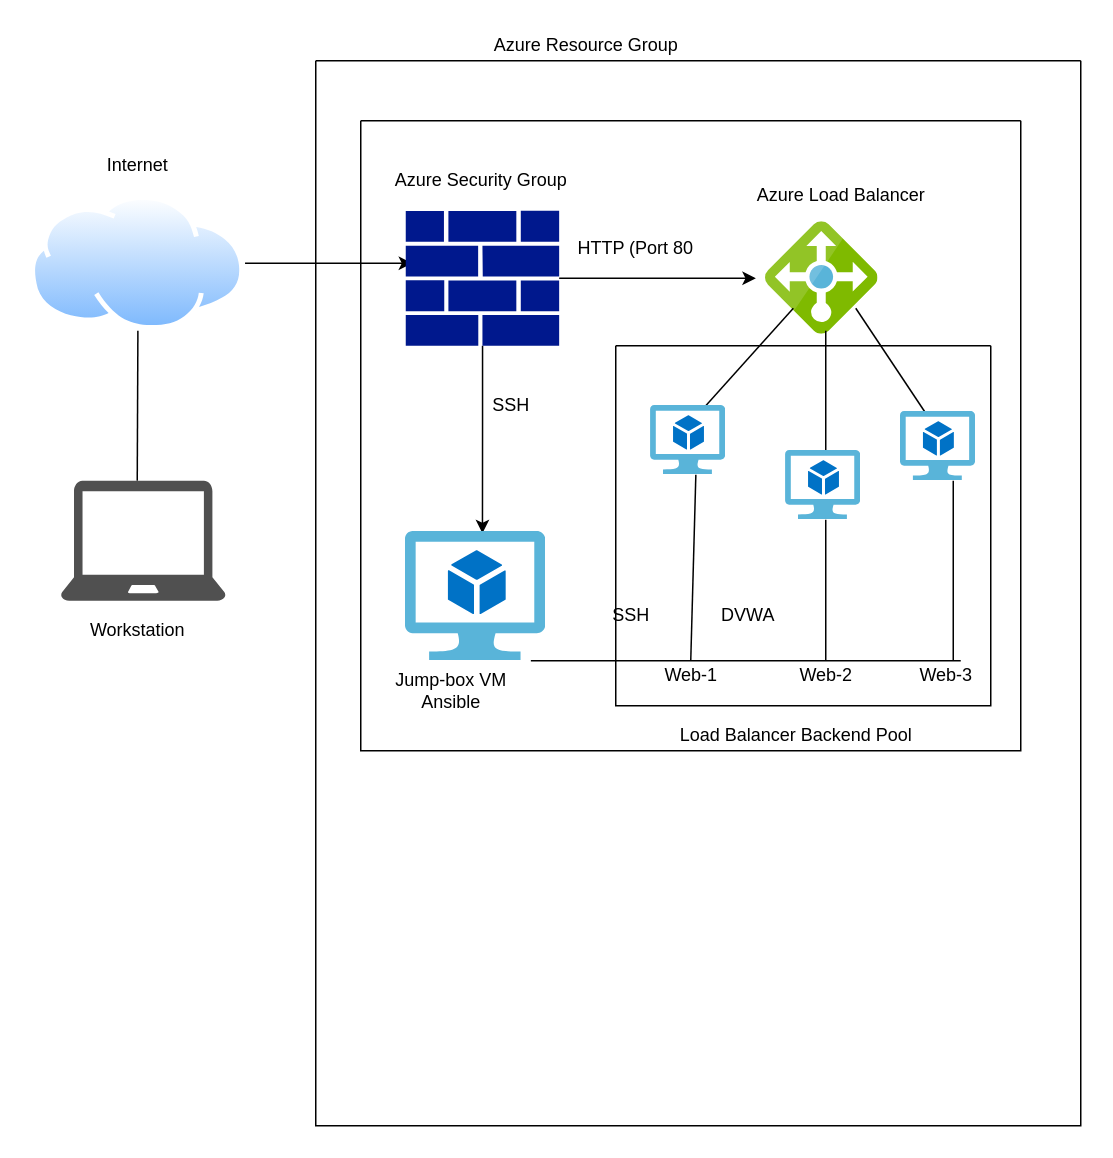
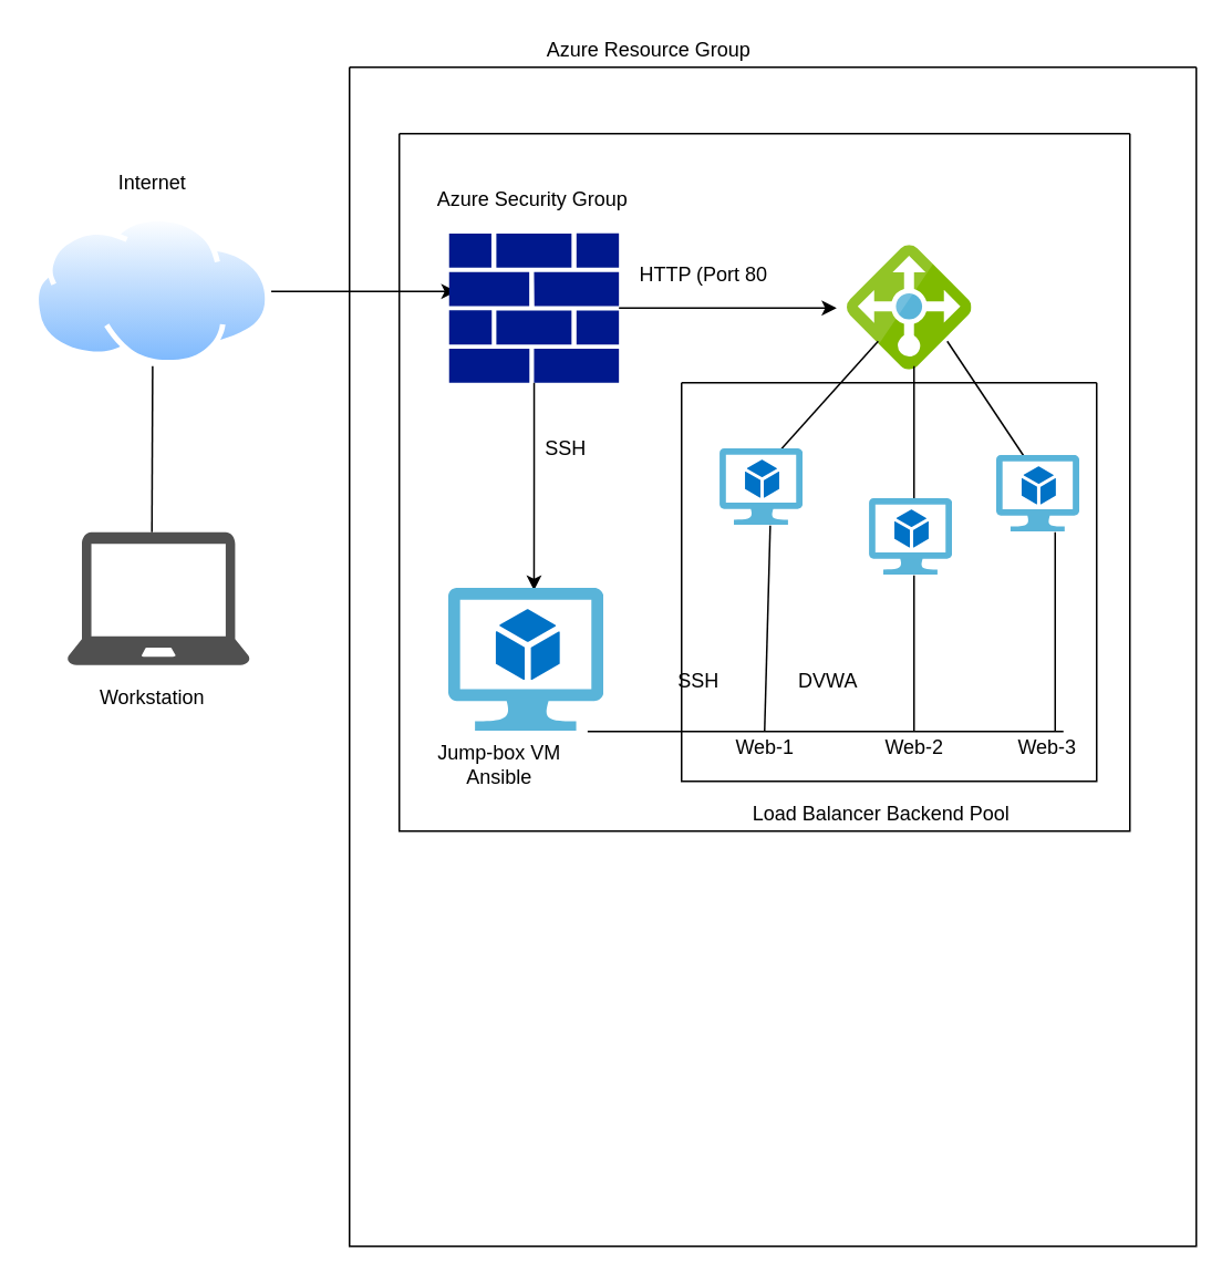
  <mxCell id="0" />
  <mxCell id="1" parent="0" />
  <mxCell id="2" value="" style="edgeStyle=orthogonalEdgeStyle;rounded=0;orthogonalLoop=1;jettySize=auto;html=1;" edge="1" parent="1" source="3"><mxGeometry relative="1" as="geometry"><mxPoint x="274.29" y="175" as="targetPoint" /></mxGeometry></mxCell>
  <mxCell id="3" value="" style="aspect=fixed;perimeter=ellipsePerimeter;html=1;align=center;shadow=0;dashed=0;spacingTop=3;image;image=img/lib/active_directory/internet_cloud.svg;" vertex="1" parent="1"><mxGeometry x="20" y="130" width="142.86" height="90" as="geometry" /></mxCell>
  <mxCell id="4" value="" style="endArrow=none;html=1;rounded=0;entryX=0.5;entryY=1;entryDx=0;entryDy=0;" edge="1" parent="1" target="3"><mxGeometry width="50" height="50" relative="1" as="geometry"><mxPoint x="91" y="320" as="sourcePoint" /><mxPoint x="91.342" y="254" as="targetPoint" /></mxGeometry></mxCell>
  <mxCell id="5" value="" style="sketch=0;pointerEvents=1;shadow=0;dashed=0;html=1;strokeColor=none;fillColor=#505050;labelPosition=center;verticalLabelPosition=bottom;verticalAlign=top;outlineConnect=0;align=center;shape=mxgraph.office.devices.laptop;" vertex="1" parent="1"><mxGeometry x="40" y="320" width="110" height="80" as="geometry" /></mxCell>
  <mxCell id="6" value="" style="edgeStyle=orthogonalEdgeStyle;rounded=0;orthogonalLoop=1;jettySize=auto;html=1;" edge="1" parent="1" source="8" target="10"><mxGeometry relative="1" as="geometry" /></mxCell>
  <mxCell id="7" value="" style="edgeStyle=orthogonalEdgeStyle;rounded=0;orthogonalLoop=1;jettySize=auto;html=1;" edge="1" parent="1" source="8" target="12"><mxGeometry relative="1" as="geometry" /></mxCell>
  <mxCell id="8" value="" style="sketch=0;aspect=fixed;pointerEvents=1;shadow=0;dashed=0;html=1;strokeColor=none;labelPosition=center;verticalLabelPosition=bottom;verticalAlign=top;align=center;fillColor=#00188D;shape=mxgraph.mscae.enterprise.firewall" vertex="1" parent="1"><mxGeometry x="270" y="140" width="102.27" height="90" as="geometry" /></mxCell>
  <mxCell id="9" value="Azure Security Group" style="text;html=1;align=center;verticalAlign=middle;resizable=0;points=[];autosize=1;strokeColor=none;fillColor=none;" vertex="1" parent="1"><mxGeometry x="255" y="110" width="130" height="20" as="geometry" /></mxCell>
  <mxCell id="10" value="" style="shape=waypoint;sketch=0;size=6;pointerEvents=1;points=[];fillColor=#00188D;resizable=0;rotatable=0;perimeter=centerPerimeter;snapToPoint=1;shadow=0;dashed=0;verticalAlign=top;strokeColor=none;" vertex="1" parent="1"><mxGeometry x="301.135" y="335" width="40" height="40" as="geometry" /></mxCell>
  <mxCell id="11" value="" style="sketch=0;aspect=fixed;html=1;points=[];align=center;image;fontSize=12;image=img/lib/mscae/Virtual_Machine_2.svg;" vertex="1" parent="1"><mxGeometry x="270" y="354" width="93.48" height="86" as="geometry" /></mxCell>
  <mxCell id="12" value="" style="shape=waypoint;sketch=0;size=6;pointerEvents=1;points=[];fillColor=#00188D;resizable=0;rotatable=0;perimeter=centerPerimeter;snapToPoint=1;shadow=0;dashed=0;verticalAlign=top;strokeColor=none;" vertex="1" parent="1"><mxGeometry x="483.405" y="165" width="40" height="40" as="geometry" /></mxCell>
  <mxCell id="13" value="" style="sketch=0;aspect=fixed;html=1;points=[];align=center;image;fontSize=12;image=img/lib/mscae/Load_Balancer_feature.svg;" vertex="1" parent="1"><mxGeometry x="510" y="147.5" width="75" height="75" as="geometry" /></mxCell>
  <mxCell id="14" value="" style="endArrow=none;html=1;rounded=0;" edge="1" parent="1"><mxGeometry width="50" height="50" relative="1" as="geometry"><mxPoint x="470" y="270" as="sourcePoint" /><mxPoint x="528.4" y="205" as="targetPoint" /></mxGeometry></mxCell>
  <mxCell id="15" value="" style="endArrow=none;html=1;rounded=0;" edge="1" parent="1"><mxGeometry width="50" height="50" relative="1" as="geometry"><mxPoint x="550" y="300" as="sourcePoint" /><mxPoint x="550" y="220" as="targetPoint" /></mxGeometry></mxCell>
  <mxCell id="16" value="" style="endArrow=none;html=1;rounded=0;" edge="1" parent="1"><mxGeometry width="50" height="50" relative="1" as="geometry"><mxPoint x="570" y="205" as="sourcePoint" /><mxPoint x="620" y="280" as="targetPoint" /></mxGeometry></mxCell>
  <mxCell id="17" value="" style="sketch=0;aspect=fixed;html=1;points=[];align=center;image;fontSize=12;image=img/lib/mscae/Virtual_Machine_2.svg;" vertex="1" parent="1"><mxGeometry x="433.4" y="270" width="50" height="46" as="geometry" /></mxCell>
  <mxCell id="18" value="" style="sketch=0;aspect=fixed;html=1;points=[];align=center;image;fontSize=12;image=img/lib/mscae/Virtual_Machine_2.svg;" vertex="1" parent="1"><mxGeometry x="523.4" y="300" width="50" height="46" as="geometry" /></mxCell>
  <mxCell id="19" value="" style="sketch=0;aspect=fixed;html=1;points=[];align=center;image;fontSize=12;image=img/lib/mscae/Virtual_Machine_2.svg;" vertex="1" parent="1"><mxGeometry x="600" y="274" width="50" height="46" as="geometry" /></mxCell>
  <mxCell id="20" value="Internet" style="text;html=1;align=center;verticalAlign=middle;resizable=0;points=[];autosize=1;strokeColor=none;fillColor=none;" vertex="1" parent="1"><mxGeometry x="61.43" y="100" width="60" height="20" as="geometry" /></mxCell>
  <mxCell id="21" value="Workstation" style="text;html=1;align=center;verticalAlign=middle;resizable=0;points=[];autosize=1;strokeColor=none;fillColor=none;" vertex="1" parent="1"><mxGeometry x="51.43" y="410" width="80" height="20" as="geometry" /></mxCell>
  <mxCell id="22" value="SSH" style="text;html=1;align=center;verticalAlign=middle;resizable=0;points=[];autosize=1;strokeColor=none;fillColor=none;" vertex="1" parent="1"><mxGeometry x="320" y="260" width="40" height="20" as="geometry" /></mxCell>
  <mxCell id="23" value="HTTP (Port 80" style="text;html=1;align=center;verticalAlign=middle;resizable=0;points=[];autosize=1;strokeColor=none;fillColor=none;" vertex="1" parent="1"><mxGeometry x="378.4" y="155" width="90" height="20" as="geometry" /></mxCell>
  <mxCell id="24" value="" style="endArrow=none;html=1;rounded=0;" edge="1" parent="1"><mxGeometry width="50" height="50" relative="1" as="geometry"><mxPoint x="353.4" y="440" as="sourcePoint" /><mxPoint x="640" y="440" as="targetPoint" /></mxGeometry></mxCell>
  <mxCell id="25" value="" style="endArrow=none;html=1;rounded=0;" edge="1" parent="1"><mxGeometry width="50" height="50" relative="1" as="geometry"><mxPoint x="460" y="440" as="sourcePoint" /><mxPoint x="463.4" y="316" as="targetPoint" /></mxGeometry></mxCell>
  <mxCell id="26" value="" style="endArrow=none;html=1;rounded=0;" edge="1" parent="1"><mxGeometry width="50" height="50" relative="1" as="geometry"><mxPoint x="635" y="440" as="sourcePoint" /><mxPoint x="635" y="320" as="targetPoint" /></mxGeometry></mxCell>
  <mxCell id="27" value="" style="endArrow=none;html=1;rounded=0;" edge="1" parent="1"><mxGeometry width="50" height="50" relative="1" as="geometry"><mxPoint x="550" y="440" as="sourcePoint" /><mxPoint x="550" y="346" as="targetPoint" /></mxGeometry></mxCell>
  <mxCell id="28" value="SSH" style="text;html=1;align=center;verticalAlign=middle;resizable=0;points=[];autosize=1;strokeColor=none;fillColor=none;" vertex="1" parent="1"><mxGeometry x="400" y="400" width="40" height="20" as="geometry" /></mxCell>
  <mxCell id="29" value="DVWA" style="text;html=1;align=center;verticalAlign=middle;resizable=0;points=[];autosize=1;strokeColor=none;fillColor=none;" vertex="1" parent="1"><mxGeometry x="473.4" y="400" width="50" height="20" as="geometry" /></mxCell>
  <mxCell id="30" value="Web-1" style="text;html=1;align=center;verticalAlign=middle;resizable=0;points=[];autosize=1;strokeColor=none;fillColor=none;" vertex="1" parent="1"><mxGeometry x="435" y="440" width="50" height="20" as="geometry" /></mxCell>
  <mxCell id="31" value="Web-2" style="text;html=1;align=center;verticalAlign=middle;resizable=0;points=[];autosize=1;strokeColor=none;fillColor=none;" vertex="1" parent="1"><mxGeometry x="525" y="440" width="50" height="20" as="geometry" /></mxCell>
  <mxCell id="32" value="Web-3" style="text;html=1;align=center;verticalAlign=middle;resizable=0;points=[];autosize=1;strokeColor=none;fillColor=none;" vertex="1" parent="1"><mxGeometry x="605" y="440" width="50" height="20" as="geometry" /></mxCell>
  <mxCell id="33" value="Jump-box VM&lt;br&gt;Ansible" style="text;html=1;align=center;verticalAlign=middle;resizable=0;points=[];autosize=1;strokeColor=none;fillColor=none;" vertex="1" parent="1"><mxGeometry x="255" y="445" width="90" height="30" as="geometry" /></mxCell>
- <mxCell id="34" value="Azure Load Balancer" style="text;html=1;align=center;verticalAlign=middle;resizable=0;points=[];autosize=1;strokeColor=none;fillColor=none;" vertex="1" parent="1"><mxGeometry x="495" y="120" width="130" height="20" as="geometry" /></mxCell>
  <mxCell id="35" value="" style="swimlane;startSize=0;" vertex="1" parent="1"><mxGeometry x="210" y="40" width="510" height="710" as="geometry" /></mxCell>
  <mxCell id="36" value="Azure Resource Group" style="text;html=1;align=center;verticalAlign=middle;resizable=0;points=[];autosize=1;strokeColor=none;fillColor=none;" vertex="1" parent="1"><mxGeometry x="320" y="20" width="140" height="20" as="geometry" /></mxCell>
  <mxCell id="37" value="" style="swimlane;startSize=0;" vertex="1" parent="1"><mxGeometry x="240" y="80" width="440" height="420" as="geometry" /></mxCell>
  <mxCell id="38" value="" style="swimlane;startSize=0;" vertex="1" parent="37"><mxGeometry x="170" y="150" width="250" height="240" as="geometry" /></mxCell>
  <mxCell id="39" value="Load Balancer Backend Pool" style="text;html=1;align=center;verticalAlign=middle;resizable=0;points=[];autosize=1;strokeColor=none;fillColor=none;" vertex="1" parent="1"><mxGeometry x="445" y="480" width="170" height="20" as="geometry" /></mxCell>
